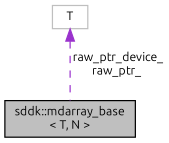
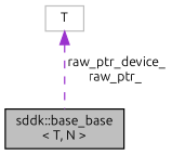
  digraph {
    fontname=Ubuntu
    node [fontname=Ubuntu fontsize=10 shape=record style=filled]
-   n1 [color=black fillcolor=grey75 fontcolor=black height=0.2 label="sddk::mdarray_base\l\< T, N \>" width=0.4]
+   n1 [color=black fillcolor=grey75 fontcolor=black height=0.2 label="sddk::base_base\l\< T, N \>" width=0.4]
    n2 [color=grey75 fillcolor=white height=0.2 label=T width=0.4]
    n2 -> n1 [color=darkorchid3 dir=back fontname=Ubuntu fontsize=10 label=" raw_ptr_device_\nraw_ptr_" labelfontname=Helvetica labelfontsize=10 style=dashed]
  }
